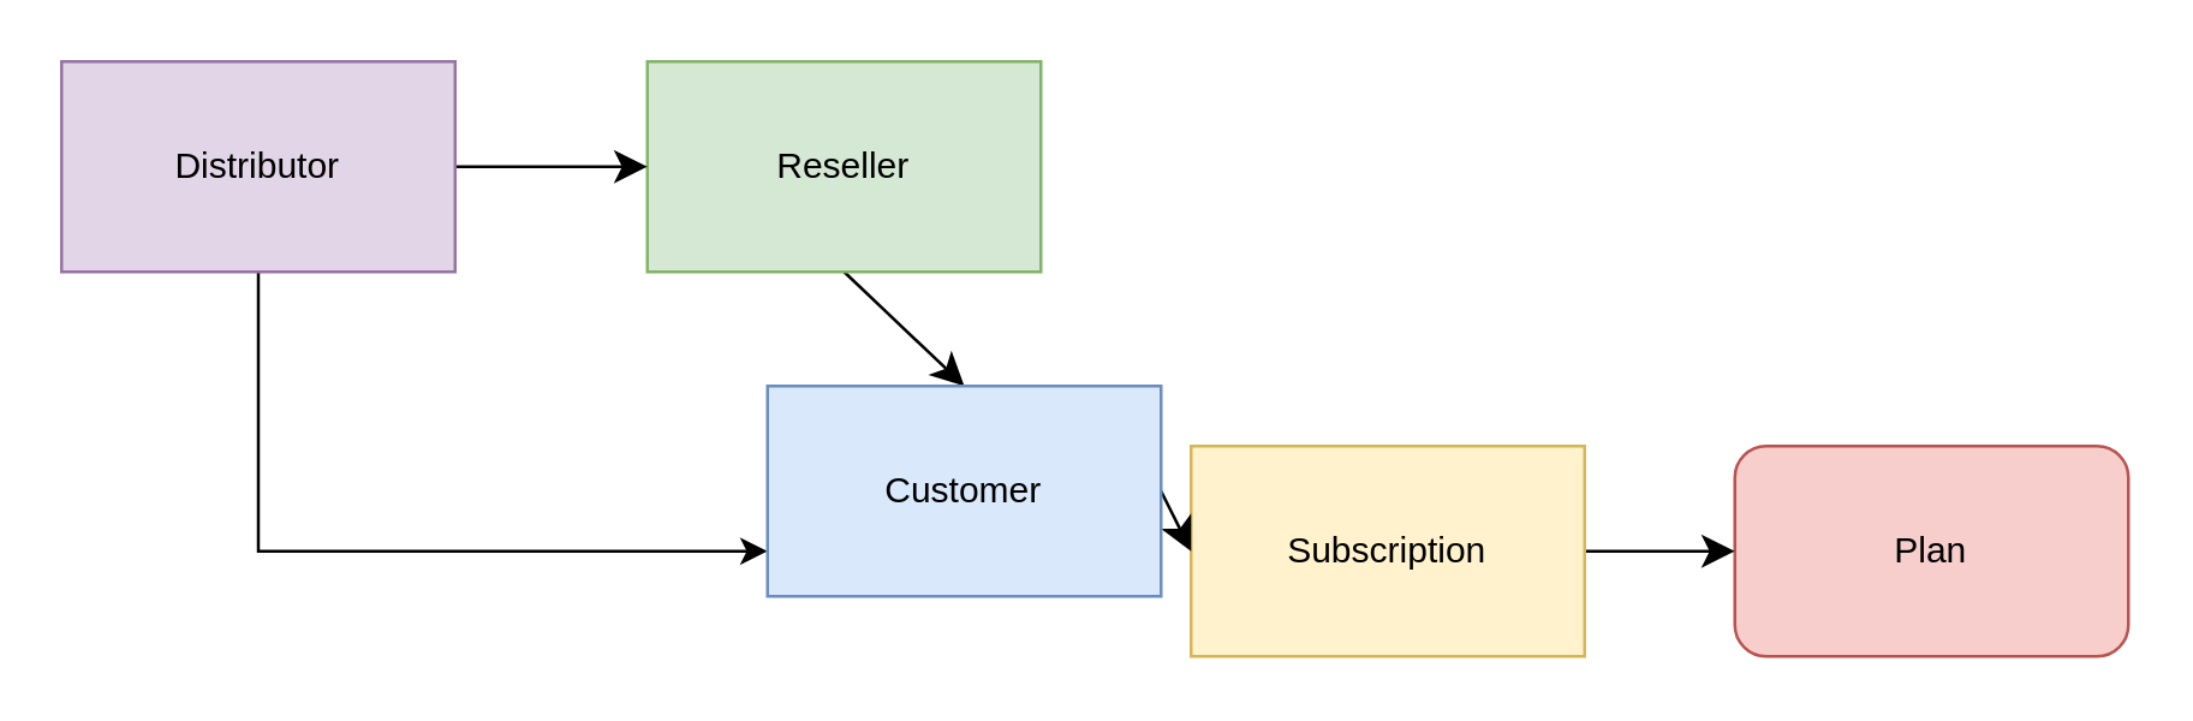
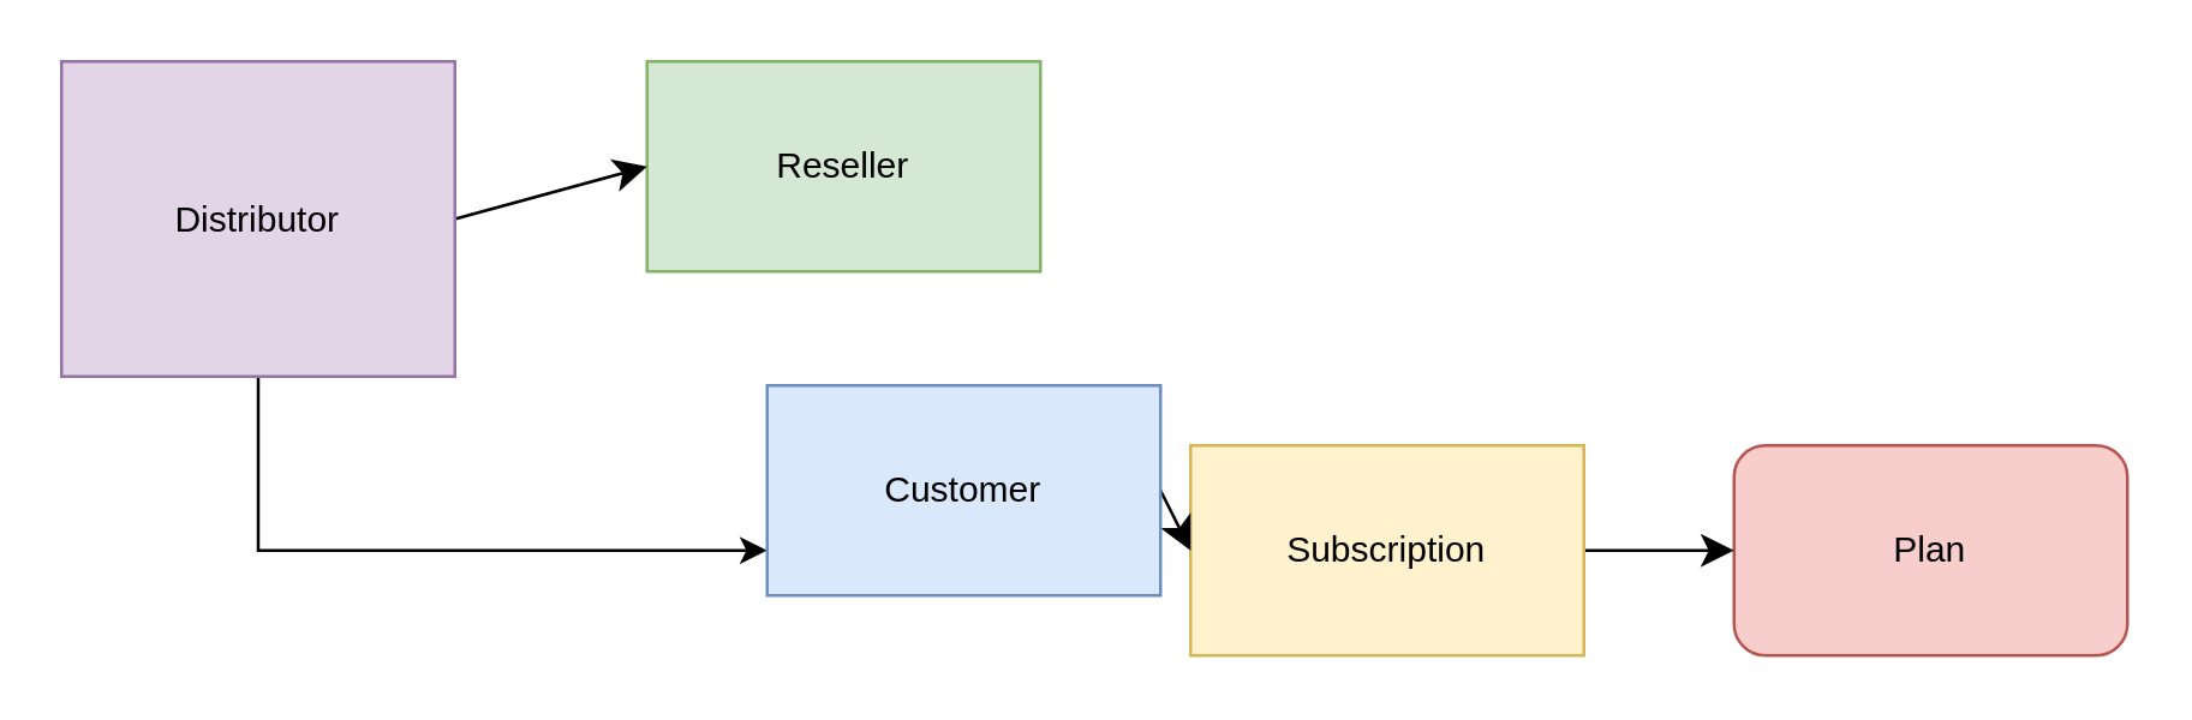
  <mxCell id="0" />
  <mxCell id="1" parent="0" />
- <mxCell id="2" style="edgeStyle=none;rounded=0;jumpSize=0;orthogonalLoop=1;jettySize=auto;html=1;exitX=0.5;exitY=1;exitDx=0;exitDy=0;endArrow=classic;endFill=1;startSize=14;endSize=8;sourcePerimeterSpacing=8;targetPerimeterSpacing=8;strokeWidth=1;entryX=0.5;entryY=0;entryDx=0;entryDy=0;" parent="1" source="3" target="11" edge="1"><mxGeometry relative="1" as="geometry" /></mxCell>
  <mxCell id="3" value="Reseller" style="rounded=0;whiteSpace=wrap;html=1;hachureGap=4;fillColor=#d5e8d4;strokeColor=#82b366;" parent="1" vertex="1"><mxGeometry x="215" y="20" width="131" height="70" as="geometry" /></mxCell>
  <mxCell id="4" value="" style="edgeStyle=none;rounded=0;orthogonalLoop=1;jettySize=auto;html=1;endArrow=classic;startSize=14;endSize=8;sourcePerimeterSpacing=8;targetPerimeterSpacing=8;endFill=1;exitX=1;exitY=0.5;exitDx=0;exitDy=0;entryX=0;entryY=0.5;entryDx=0;entryDy=0;jumpSize=6;strokeWidth=1;" parent="1" source="6" target="3" edge="1"><mxGeometry relative="1" as="geometry" /></mxCell>
  <mxCell id="5" style="edgeStyle=orthogonalEdgeStyle;rounded=0;orthogonalLoop=1;jettySize=auto;html=1;" parent="1" source="6" target="11" edge="1"><mxGeometry relative="1" as="geometry"><Array as="points"><mxPoint x="86" y="183" /></Array></mxGeometry></mxCell>
- <mxCell id="6" value="Distributor" style="rounded=0;whiteSpace=wrap;html=1;hachureGap=4;fillColor=#e1d5e7;strokeColor=#9673a6;" parent="1" vertex="1"><mxGeometry x="20" y="20" width="131" height="70" as="geometry" /></mxCell>
+ <mxCell id="6" value="Distributor" style="rounded=0;whiteSpace=wrap;html=1;hachureGap=4;fillColor=#e1d5e7;strokeColor=#9673a6;" parent="1" vertex="1"><mxGeometry x="20" y="20" width="131" height="105" as="geometry" /></mxCell>
  <mxCell id="7" value="Plan" style="whiteSpace=wrap;html=1;hachureGap=4;fillColor=#f8cecc;strokeColor=#b85450;rounded=1;" parent="1" vertex="1"><mxGeometry x="577" y="148" width="131" height="70" as="geometry" /></mxCell>
  <mxCell id="8" style="edgeStyle=none;rounded=0;jumpSize=0;orthogonalLoop=1;jettySize=auto;html=1;exitX=1;exitY=0.5;exitDx=0;exitDy=0;entryX=0;entryY=0.5;entryDx=0;entryDy=0;endArrow=classic;endFill=1;startSize=14;endSize=8;sourcePerimeterSpacing=8;targetPerimeterSpacing=8;strokeWidth=1;" parent="1" source="9" target="7" edge="1"><mxGeometry relative="1" as="geometry" /></mxCell>
  <mxCell id="9" value="Subscription" style="rounded=0;whiteSpace=wrap;html=1;hachureGap=4;fillColor=#fff2cc;strokeColor=#d6b656;" parent="1" vertex="1"><mxGeometry x="396" y="148" width="131" height="70" as="geometry" /></mxCell>
  <mxCell id="10" style="edgeStyle=none;rounded=0;jumpSize=0;orthogonalLoop=1;jettySize=auto;html=1;exitX=1;exitY=0.5;exitDx=0;exitDy=0;entryX=0;entryY=0.5;entryDx=0;entryDy=0;endArrow=classic;endFill=1;startSize=14;endSize=8;sourcePerimeterSpacing=8;targetPerimeterSpacing=8;strokeWidth=1;" parent="1" source="11" target="9" edge="1"><mxGeometry relative="1" as="geometry" /></mxCell>
  <mxCell id="11" value="Customer" style="rounded=0;whiteSpace=wrap;html=1;hachureGap=4;fillColor=#dae8fc;strokeColor=#6c8ebf;" parent="1" vertex="1"><mxGeometry x="255" y="128" width="131" height="70" as="geometry" /></mxCell>
